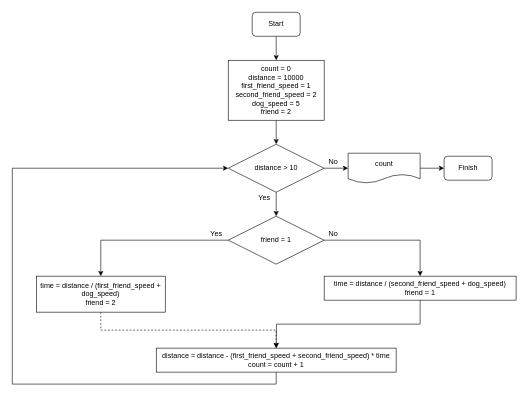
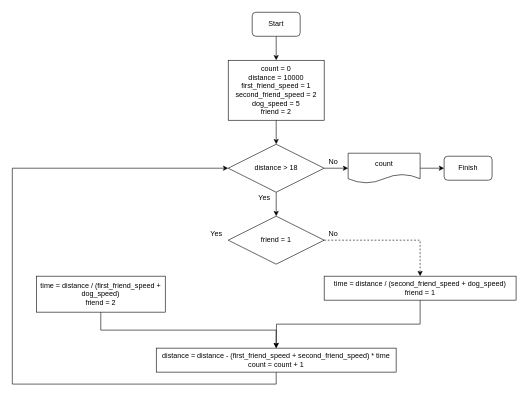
  <mxCell id="0" />
  <mxCell id="1" parent="0" />
  <mxCell id="2" value="" style="edgeStyle=orthogonalEdgeStyle;rounded=0;orthogonalLoop=1;jettySize=auto;html=1;" parent="1" source="3" target="5" edge="1"><mxGeometry relative="1" as="geometry" /></mxCell>
  <mxCell id="3" value="Start" style="rounded=1;whiteSpace=wrap;html=1;" parent="1" vertex="1"><mxGeometry x="420" y="20" width="80" height="40" as="geometry" /></mxCell>
  <mxCell id="4" value="" style="edgeStyle=orthogonalEdgeStyle;rounded=0;orthogonalLoop=1;jettySize=auto;html=1;" parent="1" source="5" target="8" edge="1"><mxGeometry relative="1" as="geometry" /></mxCell>
  <mxCell id="5" value="count = 0&lt;br&gt;distance = 10000&lt;br&gt;first_friend_speed = 1&lt;br&gt;second_friend_speed = 2&lt;br&gt;dog_speed = 5&lt;br&gt;friend = 2" style="rounded=0;whiteSpace=wrap;html=1;" parent="1" vertex="1"><mxGeometry x="380" y="100" width="160" height="100" as="geometry" /></mxCell>
  <mxCell id="6" value="" style="edgeStyle=orthogonalEdgeStyle;rounded=0;orthogonalLoop=1;jettySize=auto;html=1;" parent="1" source="8" target="11" edge="1"><mxGeometry relative="1" as="geometry" /></mxCell>
  <mxCell id="7" value="" style="edgeStyle=orthogonalEdgeStyle;rounded=0;orthogonalLoop=1;jettySize=auto;html=1;" parent="1" source="8" target="22" edge="1"><mxGeometry relative="1" as="geometry" /></mxCell>
- <mxCell id="8" value="distance &amp;gt; 10" style="rhombus;whiteSpace=wrap;html=1;" parent="1" vertex="1"><mxGeometry x="380" y="240" width="160" height="80" as="geometry" /></mxCell>
- <mxCell id="9" style="edgeStyle=orthogonalEdgeStyle;rounded=0;orthogonalLoop=1;jettySize=auto;html=1;exitX=0;exitY=0.5;exitDx=0;exitDy=0;entryX=0.5;entryY=0;entryDx=0;entryDy=0;" parent="1" source="11" target="13" edge="1"><mxGeometry relative="1" as="geometry" /></mxCell>
- <mxCell id="10" style="edgeStyle=orthogonalEdgeStyle;rounded=0;orthogonalLoop=1;jettySize=auto;html=1;exitX=1;exitY=0.5;exitDx=0;exitDy=0;entryX=0.5;entryY=0;entryDx=0;entryDy=0;" parent="1" source="11" target="15" edge="1"><mxGeometry relative="1" as="geometry" /></mxCell>
+ <mxCell id="8" value="distance &amp;gt; 18" style="rhombus;whiteSpace=wrap;html=1;" parent="1" vertex="1"><mxGeometry x="380" y="240" width="160" height="80" as="geometry" /></mxCell>
+ <mxCell id="10" style="edgeStyle=orthogonalEdgeStyle;rounded=0;orthogonalLoop=1;jettySize=auto;html=1;exitX=1;exitY=0.5;exitDx=0;exitDy=0;entryX=0.5;entryY=0;entryDx=0;entryDy=0;dashed=1;" parent="1" source="11" target="15" edge="1"><mxGeometry relative="1" as="geometry" /></mxCell>
  <mxCell id="11" value="friend = 1" style="rhombus;whiteSpace=wrap;html=1;" parent="1" vertex="1"><mxGeometry x="380" y="360" width="160" height="80" as="geometry" /></mxCell>
- <mxCell id="12" style="edgeStyle=orthogonalEdgeStyle;rounded=0;orthogonalLoop=1;jettySize=auto;html=1;exitX=0.5;exitY=1;exitDx=0;exitDy=0;entryX=0.5;entryY=0;entryDx=0;entryDy=0;dashed=1;" parent="1" source="13" target="17" edge="1"><mxGeometry relative="1" as="geometry" /></mxCell>
+ <mxCell id="12" style="edgeStyle=orthogonalEdgeStyle;rounded=0;orthogonalLoop=1;jettySize=auto;html=1;exitX=0.5;exitY=1;exitDx=0;exitDy=0;entryX=0.5;entryY=0;entryDx=0;entryDy=0;" parent="1" source="13" target="17" edge="1"><mxGeometry relative="1" as="geometry" /></mxCell>
  <mxCell id="13" value="time = distance / (first_friend_speed + dog_speed)&lt;br&gt;friend = 2" style="rounded=0;whiteSpace=wrap;html=1;" parent="1" vertex="1"><mxGeometry x="60" y="460" width="215" height="60" as="geometry" /></mxCell>
  <mxCell id="14" style="edgeStyle=orthogonalEdgeStyle;rounded=0;orthogonalLoop=1;jettySize=auto;html=1;exitX=0.5;exitY=1;exitDx=0;exitDy=0;" parent="1" source="15" edge="1"><mxGeometry relative="1" as="geometry"><mxPoint x="460" y="580" as="targetPoint" /></mxGeometry></mxCell>
  <mxCell id="15" value="time = distance / (second_friend_speed + dog_speed)&lt;br&gt;friend = 1" style="rounded=0;whiteSpace=wrap;html=1;" parent="1" vertex="1"><mxGeometry x="540" y="460" width="320" height="40" as="geometry" /></mxCell>
  <mxCell id="16" style="edgeStyle=orthogonalEdgeStyle;rounded=0;orthogonalLoop=1;jettySize=auto;html=1;exitX=0.5;exitY=1;exitDx=0;exitDy=0;entryX=0;entryY=0.5;entryDx=0;entryDy=0;" parent="1" source="17" target="8" edge="1"><mxGeometry relative="1" as="geometry"><mxPoint x="20" y="280" as="targetPoint" /><Array as="points"><mxPoint x="460" y="640" /><mxPoint x="20" y="640" /><mxPoint x="20" y="280" /></Array></mxGeometry></mxCell>
  <mxCell id="17" value="distance = distance - (first_friend_speed + second_friend_speed) * time&lt;br&gt;count = count + 1" style="rounded=0;whiteSpace=wrap;html=1;" parent="1" vertex="1"><mxGeometry x="260" y="580" width="400" height="40" as="geometry" /></mxCell>
  <mxCell id="18" value="Yes" style="text;html=1;align=center;verticalAlign=middle;resizable=0;points=[];autosize=1;strokeColor=none;fillColor=none;" parent="1" vertex="1"><mxGeometry x="420" y="320" width="40" height="20" as="geometry" /></mxCell>
  <mxCell id="19" value="Yes" style="text;html=1;align=center;verticalAlign=middle;resizable=0;points=[];autosize=1;strokeColor=none;fillColor=none;" parent="1" vertex="1"><mxGeometry x="340" y="380" width="40" height="20" as="geometry" /></mxCell>
  <mxCell id="20" value="No" style="text;html=1;align=center;verticalAlign=middle;resizable=0;points=[];autosize=1;strokeColor=none;fillColor=none;" parent="1" vertex="1"><mxGeometry x="540" y="380" width="30" height="20" as="geometry" /></mxCell>
  <mxCell id="21" value="" style="edgeStyle=orthogonalEdgeStyle;rounded=0;orthogonalLoop=1;jettySize=auto;html=1;" parent="1" source="22" target="24" edge="1"><mxGeometry relative="1" as="geometry" /></mxCell>
  <mxCell id="22" value="count" style="shape=document;whiteSpace=wrap;html=1;boundedLbl=1;" parent="1" vertex="1"><mxGeometry x="580" y="255" width="120" height="50" as="geometry" /></mxCell>
  <mxCell id="23" value="No" style="text;html=1;align=center;verticalAlign=middle;resizable=0;points=[];autosize=1;strokeColor=none;fillColor=none;" parent="1" vertex="1"><mxGeometry x="540" y="260" width="30" height="20" as="geometry" /></mxCell>
  <mxCell id="24" value="Finish" style="rounded=1;whiteSpace=wrap;html=1;" parent="1" vertex="1"><mxGeometry x="740" y="260" width="80" height="40" as="geometry" /></mxCell>
